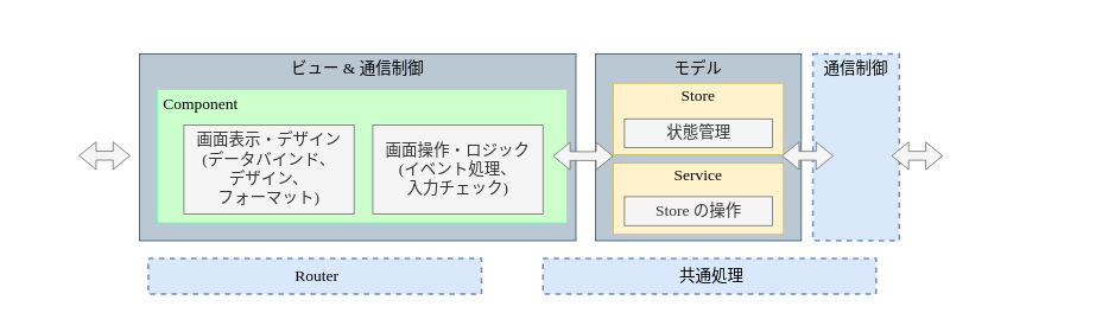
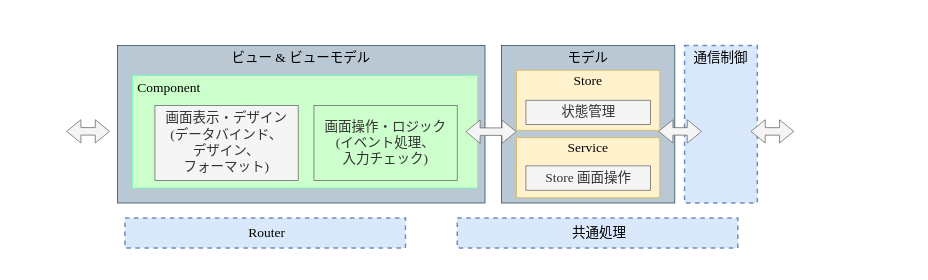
  <mxCell id="0" />
  <mxCell id="1" parent="0" />
  <mxCell id="2" value="" style="rounded=0;whiteSpace=wrap;html=1;fillColor=none;fontFamily=Noto Sans JP;fontSource=https%3A%2F%2Ffonts.googleapis.com%2Fcss%3Ffamily%3DNoto%2BSans%2BJP;strokeColor=#FFFFFF;" parent="1" vertex="1"><mxGeometry x="126" y="20" width="900" height="331" as="geometry" /></mxCell>
- <mxCell id="3" value="ビュー &amp;amp; 通信制御" style="rounded=0;whiteSpace=wrap;html=1;verticalAlign=top;fillColor=#bac8d3;strokeColor=#23445d;fontColor=#000000;fontFamily=Noto Sans JP;fontSource=https%3A%2F%2Ffonts.googleapis.com%2Fcss%3Ffamily%3DNoto%2BSans%2BJP;fontSize=18;" parent="1" vertex="1"><mxGeometry x="156" y="60" width="490" height="210" as="geometry" /></mxCell>
+ <mxCell id="3" value="ビュー &amp;amp; ビューモデル" style="rounded=0;whiteSpace=wrap;html=1;verticalAlign=top;fillColor=#bac8d3;strokeColor=#23445d;fontColor=#000000;fontFamily=Noto Sans JP;fontSource=https%3A%2F%2Ffonts.googleapis.com%2Fcss%3Ffamily%3DNoto%2BSans%2BJP;fontSize=18;" parent="1" vertex="1"><mxGeometry x="156" y="60" width="490" height="210" as="geometry" /></mxCell>
  <mxCell id="4" value="モデル" style="rounded=0;whiteSpace=wrap;html=1;verticalAlign=top;fillColor=#bac8d3;strokeColor=#23445d;fontColor=#000000;fontFamily=Noto Sans JP;fontSource=https%3A%2F%2Ffonts.googleapis.com%2Fcss%3Ffamily%3DNoto%2BSans%2BJP;fontSize=18;" parent="1" vertex="1"><mxGeometry x="668" y="60" width="231" height="210" as="geometry" /></mxCell>
  <mxCell id="5" value="Component" style="rounded=0;whiteSpace=wrap;html=1;align=left;spacingLeft=5;fillColor=#CCFFCC;fontColor=#000000;strokeColor=#66FFB3;fontFamily=Noto Sans JP;fontSource=https%3A%2F%2Ffonts.googleapis.com%2Fcss%3Ffamily%3DNoto%2BSans%2BJP;fontSize=18;verticalAlign=top;" parent="1" vertex="1"><mxGeometry x="176" y="100" width="460" height="150" as="geometry" /></mxCell>
  <mxCell id="6" value="画面表示・デザイン&lt;br style=&quot;font-size: 18px&quot;&gt;(データバインド、&lt;br style=&quot;font-size: 18px&quot;&gt;デザイン、&lt;br&gt;フォーマット)" style="rounded=0;whiteSpace=wrap;html=1;fontSize=18;fillColor=#f5f5f5;fontColor=#333333;strokeColor=#666666;fontFamily=Noto Sans JP;fontSource=https%3A%2F%2Ffonts.googleapis.com%2Fcss%3Ffamily%3DNoto%2BSans%2BJP;" parent="1" vertex="1"><mxGeometry x="206" y="140" width="191" height="100" as="geometry" /></mxCell>
- <mxCell id="7" value="画面操作・ロジック&lt;br style=&quot;font-size: 18px&quot;&gt;(イベント処理、&lt;br style=&quot;font-size: 18px&quot;&gt;入力チェック)" style="rounded=0;whiteSpace=wrap;html=1;fontSize=18;fillColor=#f5f5f5;fontColor=#333333;strokeColor=#666666;fontFamily=Noto Sans JP;fontSource=https%3A%2F%2Ffonts.googleapis.com%2Fcss%3Ffamily%3DNoto%2BSans%2BJP;verticalAlign=middle;" parent="1" vertex="1"><mxGeometry x="418" y="140" width="191" height="100" as="geometry" /></mxCell>
+ <mxCell id="7" value="画面操作・ロジック&lt;br style=&quot;font-size: 18px&quot;&gt;(イベント処理、&lt;br style=&quot;font-size: 18px&quot;&gt;入力チェック)" style="rounded=0;whiteSpace=wrap;html=1;fontSize=18;fillColor=#ccffcc;fontColor=#333333;strokeColor=#666666;fontFamily=Noto Sans JP;fontSource=https%3A%2F%2Ffonts.googleapis.com%2Fcss%3Ffamily%3DNoto%2BSans%2BJP;verticalAlign=middle;" parent="1" vertex="1"><mxGeometry x="418" y="140" width="191" height="100" as="geometry" /></mxCell>
  <mxCell id="8" value="通信制御" style="rounded=0;whiteSpace=wrap;html=1;fontSize=18;dashed=1;fillColor=#dae8fc;strokeColor=#6C8EBF;fontColor=#000000;strokeWidth=2;verticalAlign=top;fontFamily=Noto Sans JP;fontSource=https%3A%2F%2Ffonts.googleapis.com%2Fcss%3Ffamily%3DNoto%2BSans%2BJP;" parent="1" vertex="1"><mxGeometry x="912" y="60" width="97" height="210" as="geometry" /></mxCell>
  <mxCell id="9" value="" style="shape=flexArrow;endArrow=classic;startArrow=classic;html=1;fontSize=18;fillColor=#f5f5f5;strokeColor=#666666;fontFamily=Noto Sans JP;fontSource=https%3A%2F%2Ffonts.googleapis.com%2Fcss%3Ffamily%3DNoto%2BSans%2BJP;" parent="1" edge="1"><mxGeometry width="100" height="100" relative="1" as="geometry"><mxPoint x="620" y="174.83" as="sourcePoint" /><mxPoint x="688.06" y="174.91" as="targetPoint" /><Array as="points" /></mxGeometry></mxCell>
  <mxCell id="10" value="" style="shape=flexArrow;endArrow=classic;startArrow=classic;html=1;fontSize=18;fillColor=#f5f5f5;strokeColor=#666666;fontFamily=Noto Sans JP;fontSource=https%3A%2F%2Ffonts.googleapis.com%2Fcss%3Ffamily%3DNoto%2BSans%2BJP;" parent="1" edge="1"><mxGeometry width="100" height="100" relative="1" as="geometry"><mxPoint x="877" y="174.5" as="sourcePoint" /><mxPoint x="935.12" y="174.58" as="targetPoint" /><Array as="points" /></mxGeometry></mxCell>
  <mxCell id="11" value="" style="shape=flexArrow;endArrow=classic;startArrow=classic;html=1;fontSize=18;fillColor=#f5f5f5;strokeColor=#666666;fontFamily=Noto Sans JP;fontSource=https%3A%2F%2Ffonts.googleapis.com%2Fcss%3Ffamily%3DNoto%2BSans%2BJP;" parent="1" edge="1"><mxGeometry width="100" height="100" relative="1" as="geometry"><mxPoint x="1000" y="174.5" as="sourcePoint" /><mxPoint x="1058.12" y="174.58" as="targetPoint" /><Array as="points" /></mxGeometry></mxCell>
  <mxCell id="12" value="Router" style="rounded=0;whiteSpace=wrap;html=1;align=center;spacingLeft=5;fillColor=#dae8fc;strokeColor=#6c8ebf;fontColor=#000000;dashed=1;strokeWidth=2;fontFamily=Noto Sans JP;fontSource=https%3A%2F%2Ffonts.googleapis.com%2Fcss%3Ffamily%3DNoto%2BSans%2BJP;fontSize=18;" parent="1" vertex="1"><mxGeometry x="166" y="290" width="374" height="40" as="geometry" /></mxCell>
  <mxCell id="13" value="共通処理" style="rounded=0;whiteSpace=wrap;html=1;align=center;spacingLeft=5;fillColor=#dae8fc;strokeColor=#6c8ebf;fontColor=#000000;dashed=1;strokeWidth=2;fontFamily=Noto Sans JP;fontSource=https%3A%2F%2Ffonts.googleapis.com%2Fcss%3Ffamily%3DNoto%2BSans%2BJP;fontSize=18;" parent="1" vertex="1"><mxGeometry x="609" y="290" width="374" height="40" as="geometry" /></mxCell>
  <mxCell id="14" value="ブラウザ" style="rounded=0;whiteSpace=wrap;html=1;fontColor=#FFFFFF;fillColor=none;strokeColor=#FFFFFF;verticalAlign=top;fontFamily=Noto Sans JP;fontSource=https%3A%2F%2Ffonts.googleapis.com%2Fcss%3Ffamily%3DNoto%2BSans%2BJP;fontSize=18;" parent="1" vertex="1"><mxGeometry x="20" y="20" width="91" height="331" as="geometry" /></mxCell>
  <mxCell id="15" value="" style="shape=flexArrow;endArrow=classic;startArrow=classic;html=1;fontSize=12;fillColor=#f5f5f5;strokeColor=#666666;fontFamily=Noto Sans JP;fontSource=https%3A%2F%2Ffonts.googleapis.com%2Fcss%3Ffamily%3DNoto%2BSans%2BJP;" parent="1" edge="1"><mxGeometry width="100" height="100" relative="1" as="geometry"><mxPoint x="87.88" y="174.41" as="sourcePoint" /><mxPoint x="146" y="174.49" as="targetPoint" /><Array as="points" /></mxGeometry></mxCell>
  <mxCell id="16" value="&lt;div style=&quot;text-align: left; font-size: 18px;&quot;&gt;&lt;span style=&quot;font-size: 18px;&quot;&gt;サーバー&lt;/span&gt;&lt;/div&gt;&lt;div style=&quot;text-align: left; font-size: 18px;&quot;&gt;&lt;span style=&quot;font-size: 18px;&quot;&gt;(バックエンド)へ&lt;/span&gt;&lt;/div&gt;" style="text;html=1;strokeColor=none;fillColor=none;align=center;verticalAlign=middle;whiteSpace=wrap;rounded=0;fontFamily=Noto Sans JP;fontSource=https%3A%2F%2Ffonts.googleapis.com%2Fcss%3Ffamily%3DNoto%2BSans%2BJP;fontSize=18;fontColor=#FFFFFF;" parent="1" vertex="1"><mxGeometry x="1066" y="160" width="149" height="30" as="geometry" /></mxCell>
  <mxCell id="17" value="Store" style="rounded=0;whiteSpace=wrap;html=1;fontSize=18;verticalAlign=top;fillColor=#fff2cc;strokeColor=#d6b656;fontFamily=Noto Sans JP;fontSource=https%3A%2F%2Ffonts.googleapis.com%2Fcss%3Ffamily%3DNoto%2BSans%2BJP;spacing=0;spacingTop=-1;fontColor=#000000;" parent="1" vertex="1"><mxGeometry x="688" y="93" width="191" height="80" as="geometry" /></mxCell>
  <mxCell id="18" value="状態管理" style="rounded=0;whiteSpace=wrap;html=1;fontSize=18;fillColor=#f5f5f5;strokeColor=#666666;fontColor=#333333;fontFamily=Noto Sans JP;fontSource=https%3A%2F%2Ffonts.googleapis.com%2Fcss%3Ffamily%3DNoto%2BSans%2BJP;" parent="1" vertex="1"><mxGeometry x="700.5" y="133" width="166" height="32.5" as="geometry" /></mxCell>
  <mxCell id="19" value="Service" style="rounded=0;whiteSpace=wrap;html=1;fontSize=18;verticalAlign=top;fillColor=#fff2cc;strokeColor=#d6b656;fontFamily=Noto Sans JP;fontSource=https%3A%2F%2Ffonts.googleapis.com%2Fcss%3Ffamily%3DNoto%2BSans%2BJP;spacing=0;spacingTop=-1;fontColor=#000000;" parent="1" vertex="1"><mxGeometry x="688" y="183" width="191" height="80" as="geometry" /></mxCell>
- <mxCell id="20" value="Store の操作" style="rounded=0;whiteSpace=wrap;html=1;fontSize=18;fillColor=#f5f5f5;strokeColor=#666666;fontColor=#333333;fontFamily=Noto Sans JP;fontSource=https%3A%2F%2Ffonts.googleapis.com%2Fcss%3Ffamily%3DNoto%2BSans%2BJP;" parent="1" vertex="1"><mxGeometry x="700.5" y="220.5" width="166" height="32.5" as="geometry" /></mxCell>
+ <mxCell id="20" value="Store 画面操作" style="rounded=0;whiteSpace=wrap;html=1;fontSize=18;fillColor=#f5f5f5;strokeColor=#666666;fontColor=#333333;fontFamily=Noto Sans JP;fontSource=https%3A%2F%2Ffonts.googleapis.com%2Fcss%3Ffamily%3DNoto%2BSans%2BJP;" parent="1" vertex="1"><mxGeometry x="700.5" y="220.5" width="166" height="32.5" as="geometry" /></mxCell>
